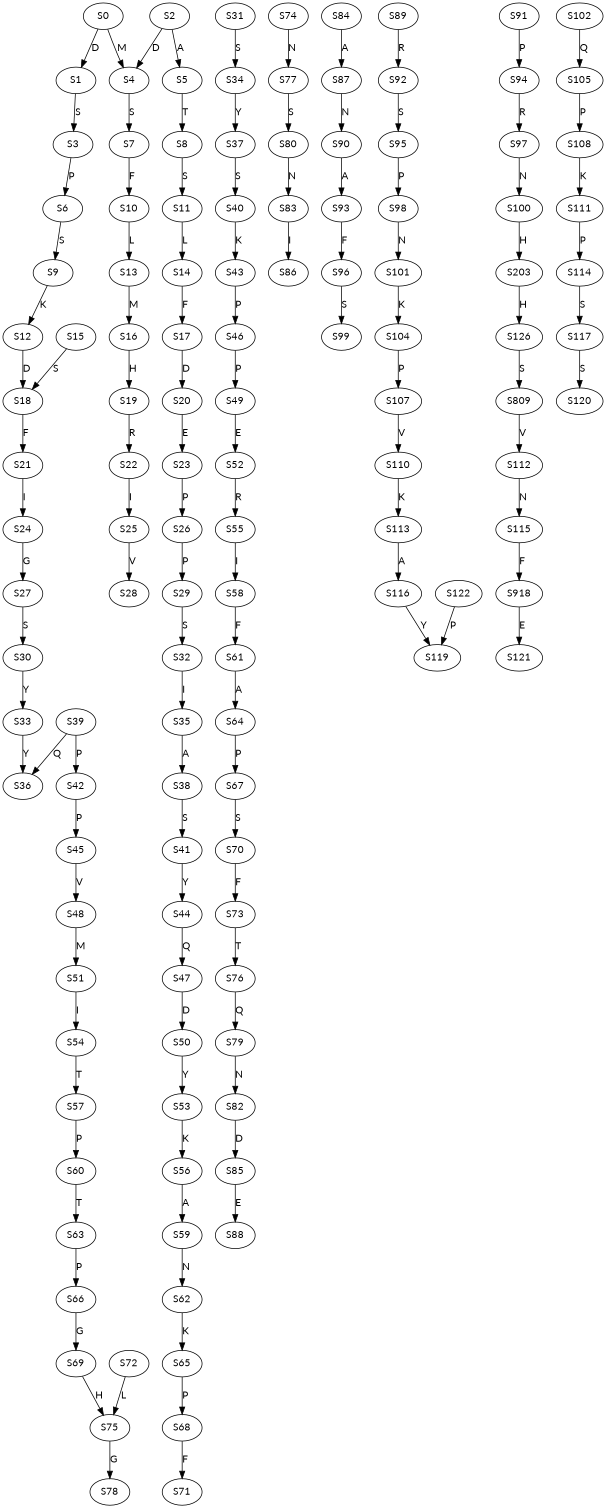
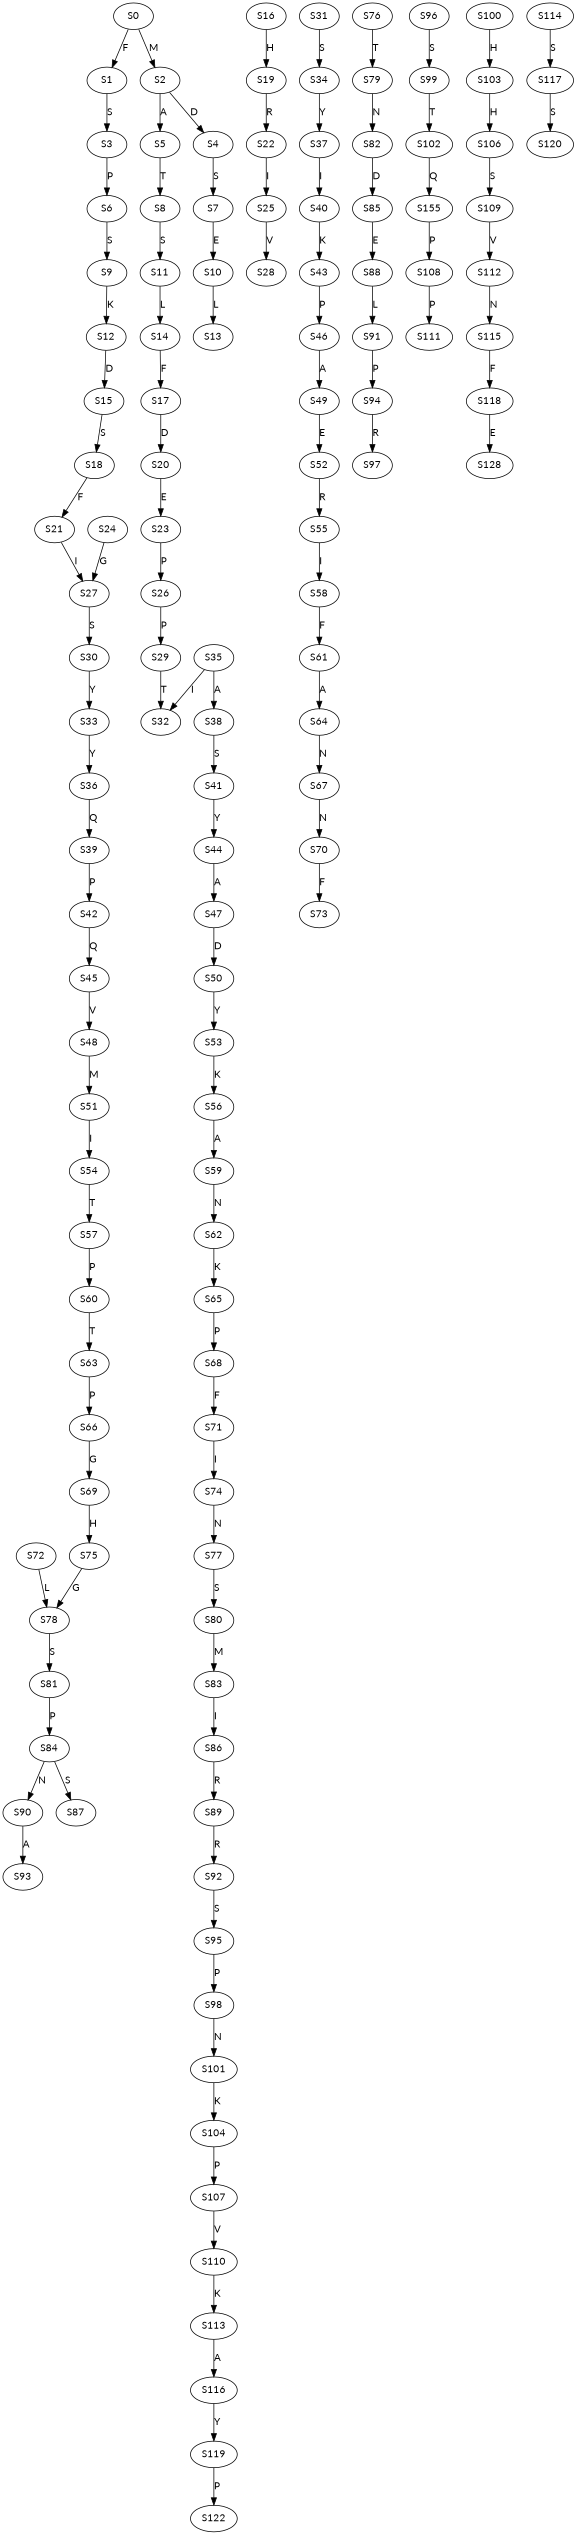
  strict digraph {
    fontname=Lato
    node [fontname=Lato]
    edge [fontname=Lato]
    S0
    S1
    S2
    S3
    S4
    S5
    S6
    S7
    S8
    S9
    S10
    S11
    S12
    S13
    S14
    S15
    S16
    S17
    S18
    S19
    S20
    S21
    S22
    S23
    S24
    S25
    S26
    S27
    S28
    S29
    S30
    S32
    S33
    S31
    S34
    S35
    S36
    S37
    S38
    S39
    S40
    S41
    S42
    S43
    S44
    S45
    S46
    S47
    S48
    S49
    S50
    S51
    S52
    S53
    S54
    S55
    S56
    S57
    S58
    S59
    S60
    S61
    S62
    S63
    S64
    S65
    S66
    S67
    S68
    S69
    S70
    S71
    S75
    S73
    S74
    S72
    S76
    S77
    S78
    S79
    S80
+   S81
    S82
    S83
    S84
    S85
    S86
    S87
    S88
    S89
    S90
    S91
    S92
    S93
    S94
    S95
    S96
    S97
    S98
    S99
    S100
    S101
    S102
-   S103 [label=S203]
+   S103
    S104
-   S105
-   S106 [label=S126]
+   S105 [label=S155]
+   S106
    S107
    S108
-   S109 [label=S809]
+   S109
    S110
    S111
    S112
    S113
    S114
    S115
    S116
    S117
-   S118 [label=S918]
+   S118
    S119
    S120
-   S121
+   S121 [label=S128]
    S122
-   S0 -> S1 [label=D]
-   S0 -> S4 [label=M]
+   S0 -> S1 [label=F]
+   S0 -> S2 [label=M]
    S1 -> S3 [label=S]
    S2 -> S4 [label=D]
    S2 -> S5 [label=A]
    S3 -> S6 [label=P]
    S4 -> S7 [label=S]
    S5 -> S8 [label=T]
    S6 -> S9 [label=S]
-   S7 -> S10 [label=F]
+   S7 -> S10 [label=E]
    S8 -> S11 [label=S]
    S9 -> S12 [label=K]
    S10 -> S13 [label=L]
    S11 -> S14 [label=L]
-   S12 -> S18 [label=D]
-   S13 -> S16 [label=M]
+   S12 -> S15 [label=D]
    S14 -> S17 [label=F]
    S15 -> S18 [label=S]
    S16 -> S19 [label=H]
    S17 -> S20 [label=D]
    S18 -> S21 [label=F]
    S19 -> S22 [label=R]
    S20 -> S23 [label=E]
-   S21 -> S24 [label=I]
+   S21 -> S27 [label=I]
    S22 -> S25 [label=I]
    S23 -> S26 [label=P]
    S24 -> S27 [label=G]
    S25 -> S28 [label=V]
    S26 -> S29 [label=P]
    S27 -> S30 [label=S]
-   S29 -> S32 [label=S]
+   S29 -> S32 [label=T]
    S30 -> S33 [label=Y]
-   S32 -> S35 [label=I]
+   S35 -> S32 [label=I]
    S33 -> S36 [label=Y]
    S31 -> S34 [label=S]
    S34 -> S37 [label=Y]
    S35 -> S38 [label=A]
-   S39 -> S36 [label=Q]
-   S37 -> S40 [label=S]
+   S36 -> S39 [label=Q]
+   S37 -> S40 [label=I]
    S38 -> S41 [label=S]
    S39 -> S42 [label=P]
    S40 -> S43 [label=K]
    S41 -> S44 [label=Y]
-   S42 -> S45 [label=P]
+   S42 -> S45 [label=Q]
    S43 -> S46 [label=P]
-   S44 -> S47 [label=Q]
+   S44 -> S47 [label=A]
    S45 -> S48 [label=V]
-   S46 -> S49 [label=P]
+   S46 -> S49 [label=A]
    S47 -> S50 [label=D]
    S48 -> S51 [label=M]
    S49 -> S52 [label=E]
    S50 -> S53 [label=Y]
    S51 -> S54 [label=I]
    S52 -> S55 [label=R]
    S53 -> S56 [label=K]
    S54 -> S57 [label=T]
    S55 -> S58 [label=I]
    S56 -> S59 [label=A]
    S57 -> S60 [label=P]
    S58 -> S61 [label=F]
    S59 -> S62 [label=N]
    S60 -> S63 [label=T]
    S61 -> S64 [label=A]
    S62 -> S65 [label=K]
    S63 -> S66 [label=P]
-   S64 -> S67 [label=P]
+   S64 -> S67 [label=N]
    S65 -> S68 [label=P]
    S66 -> S69 [label=G]
-   S67 -> S70 [label=S]
+   S67 -> S70 [label=N]
    S68 -> S71 [label=F]
    S69 -> S75 [label=H]
    S70 -> S73 [label=F]
+   S71 -> S74 [label=I]
    S75 -> S78 [label=G]
-   S73 -> S76 [label=T]
    S74 -> S77 [label=N]
-   S72 -> S75 [label=L]
-   S76 -> S79 [label=Q]
+   S72 -> S78 [label=L]
+   S76 -> S79 [label=T]
    S77 -> S80 [label=S]
+   S78 -> S81 [label=S]
    S79 -> S82 [label=N]
-   S80 -> S83 [label=N]
+   S80 -> S83 [label=M]
+   S81 -> S84 [label=P]
    S82 -> S85 [label=D]
    S83 -> S86 [label=I]
-   S84 -> S87 [label=A]
+   S84 -> S87 [label=S]
    S85 -> S88 [label=E]
-   S87 -> S90 [label=N]
+   S86 -> S89 [label=R]
+   S84 -> S90 [label=N]
+   S88 -> S91 [label=L]
    S89 -> S92 [label=R]
    S90 -> S93 [label=A]
    S91 -> S94 [label=P]
    S92 -> S95 [label=S]
-   S93 -> S96 [label=F]
    S94 -> S97 [label=R]
    S95 -> S98 [label=P]
    S96 -> S99 [label=S]
-   S97 -> S100 [label=N]
    S98 -> S101 [label=N]
+   S99 -> S102 [label=T]
    S100 -> S103 [label=H]
    S101 -> S104 [label=K]
    S102 -> S105 [label=Q]
    S103 -> S106 [label=H]
    S104 -> S107 [label=P]
    S105 -> S108 [label=P]
    S106 -> S109 [label=S]
    S107 -> S110 [label=V]
-   S108 -> S111 [label=K]
+   S108 -> S111 [label=P]
    S109 -> S112 [label=V]
    S110 -> S113 [label=K]
-   S111 -> S114 [label=P]
    S112 -> S115 [label=N]
    S113 -> S116 [label=A]
    S114 -> S117 [label=S]
    S115 -> S118 [label=F]
    S116 -> S119 [label=Y]
    S117 -> S120 [label=S]
    S118 -> S121 [label=E]
-   S122 -> S119 [label=P]
+   S119 -> S122 [label=P]
  }
